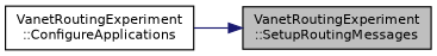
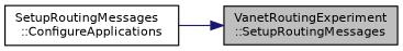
  digraph {
    rankdir=RL
    node [color=black fontname=Helvetica fontsize=10 shape=record style=filled]
    n1 [fillcolor=grey75 fontcolor=black height=0.2 label="VanetRoutingExperiment\l::SetupRoutingMessages" width=0.4]
-   n2 [fillcolor=white height=0.2 label="VanetRoutingExperiment\l::ConfigureApplications" width=0.4]
+   n2 [fillcolor=white height=0.2 label="SetupRoutingMessages\l::ConfigureApplications" width=0.4]
    n1 -> n2 [color=midnightblue dir=back fontname=Helvetica fontsize=10 labelfontname=Helvetica labelfontsize=10 style=solid]
  }
